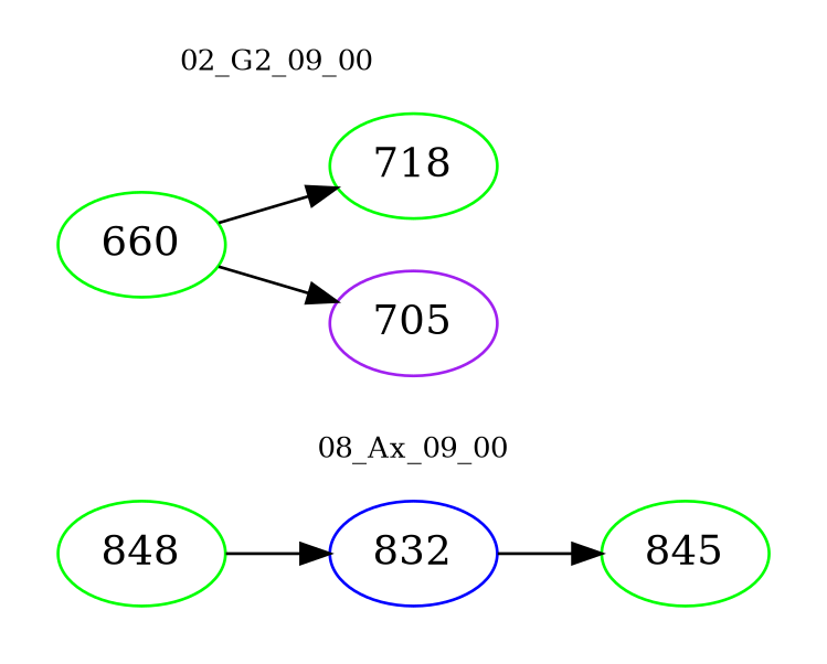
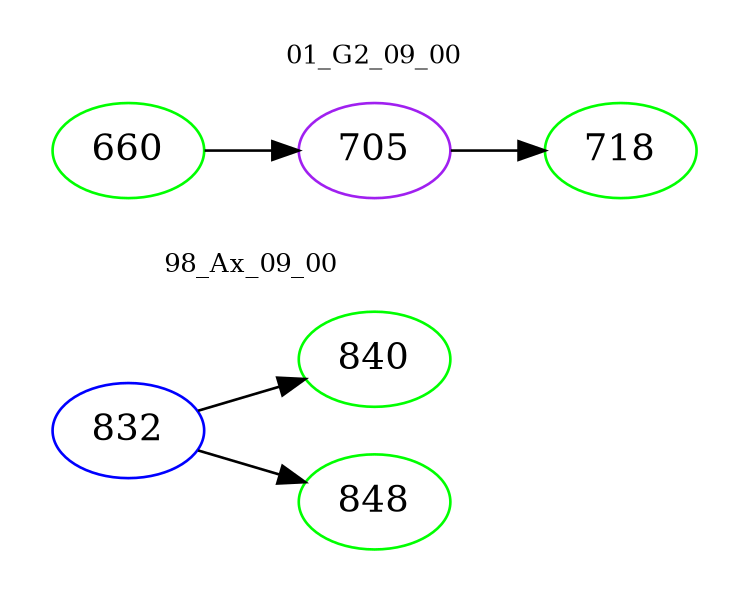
  digraph {
    rankdir=LR
    node [color=green]
    edge [color=black]
    n1 [color=blue label=832]
    n2 [label=848]
-   n3 [label=845]
+   n3 [label=840]
    n4 [color=purple label=705]
    n5 [label=660]
    n6 [label=718]
    subgraph cluster_1 {
      color=white
      fontsize=10
-     label="08_Ax_09_00"
+     label="98_Ax_09_00"
      n1
      n2
      n3
    }
    subgraph cluster_2 {
      color=white
      fontsize=10
-     label="02_G2_09_00"
+     label="01_G2_09_00"
      n4
      n5
      n6
    }
-   n2 -> n1
+   n1 -> n2
    n1 -> n3
-   n5 -> n6
+   n4 -> n6
    n5 -> n4
  }
